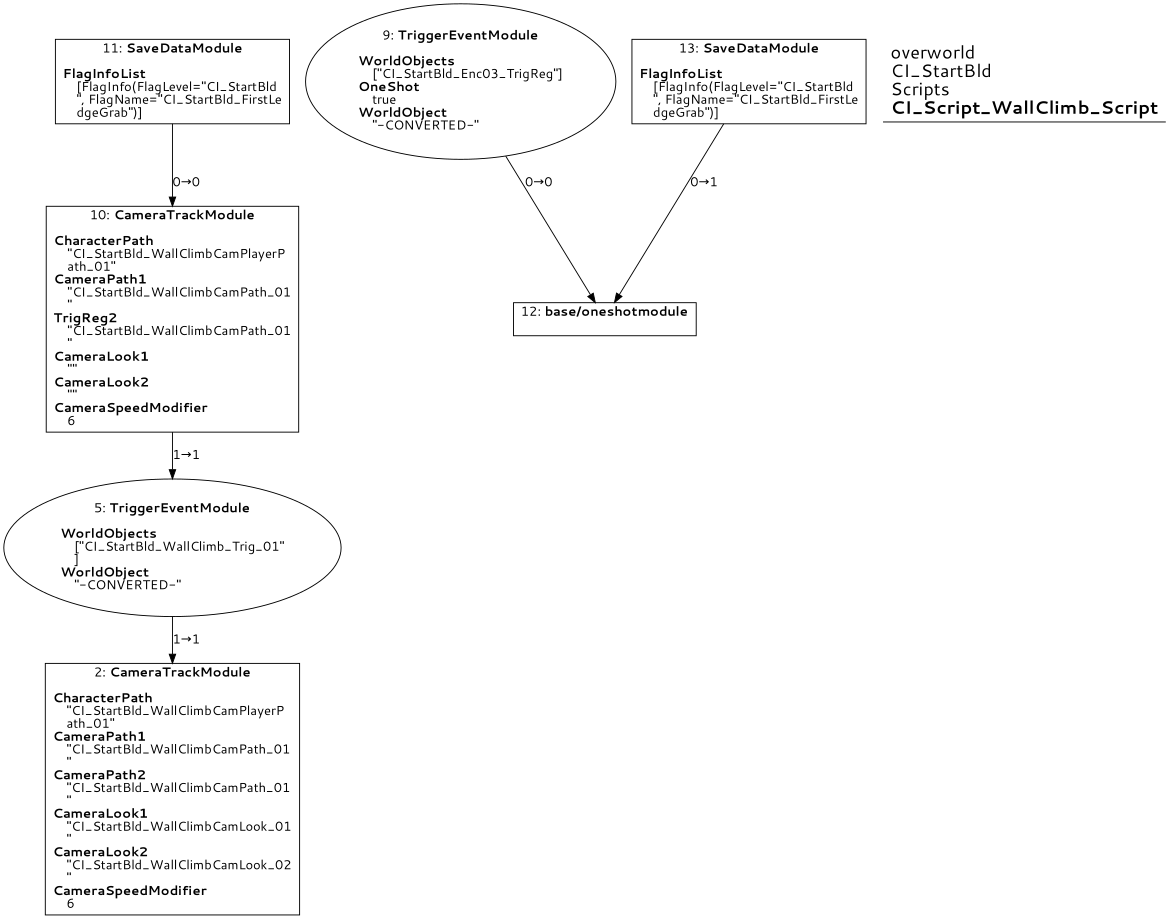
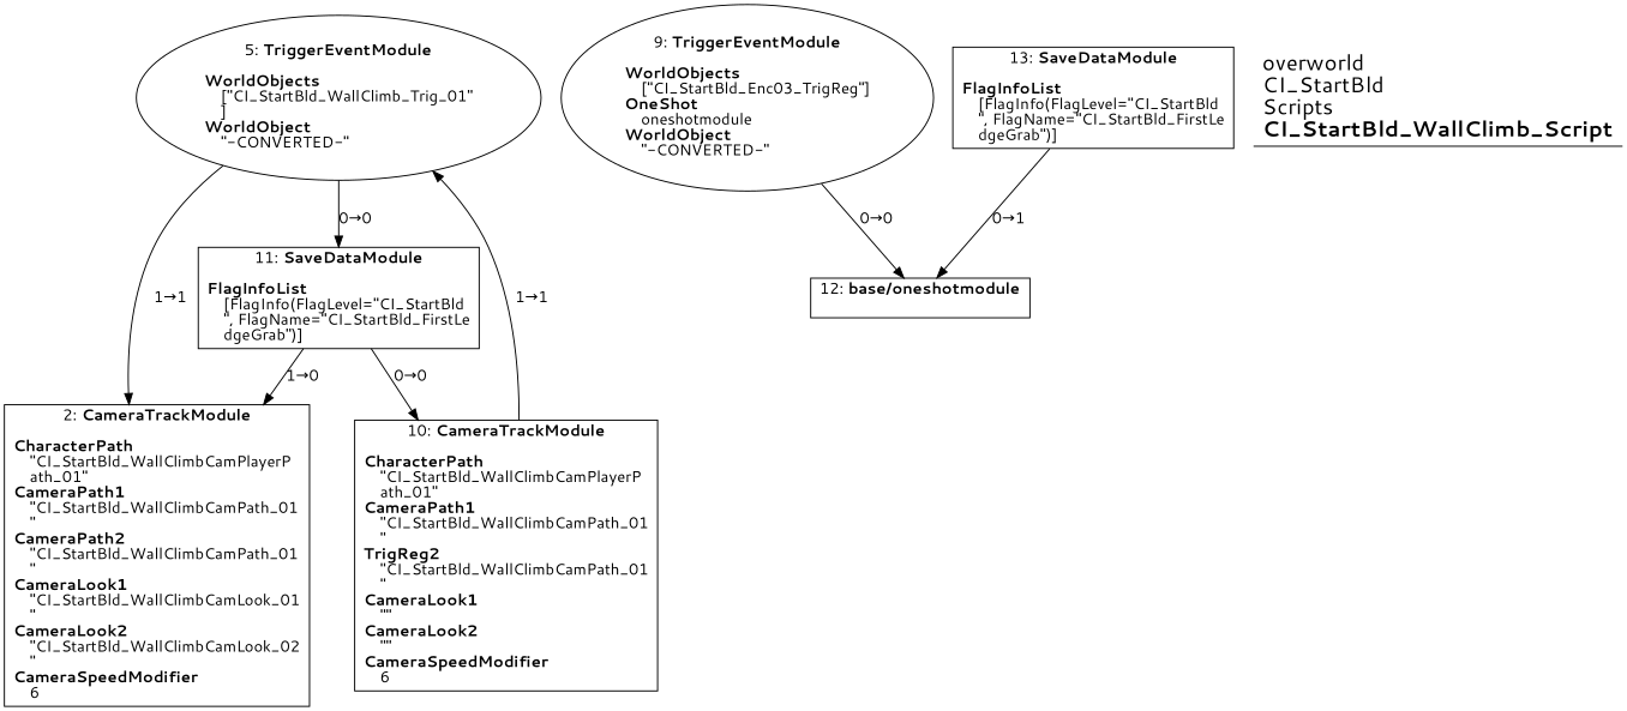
  digraph {
    fontname="Segoe UI"
    splines=spline
    node [fontname="Segoe UI" shape=box]
    edge [fontname="Segoe UI"]
    n1 [label=<2: <b>CameraTrackModule</b><br/><br/><b>CharacterPath</b><br align="left"/>    &quot;CI_StartBld_WallClimbCamPlayerP<br align="left"/>    ath_01&quot;<br align="left"/><b>CameraPath1</b><br align="left"/>    &quot;CI_StartBld_WallClimbCamPath_01<br align="left"/>    &quot;<br align="left"/><b>CameraPath2</b><br align="left"/>    &quot;CI_StartBld_WallClimbCamPath_01<br align="left"/>    &quot;<br align="left"/><b>CameraLook1</b><br align="left"/>    &quot;CI_StartBld_WallClimbCamLook_01<br align="left"/>    &quot;<br align="left"/><b>CameraLook2</b><br align="left"/>    &quot;CI_StartBld_WallClimbCamLook_02<br align="left"/>    &quot;<br align="left"/><b>CameraSpeedModifier</b><br align="left"/>    6<br align="left"/>>]
    n2 [label=<5: <b>TriggerEventModule</b><br/><br/><b>WorldObjects</b><br align="left"/>    [&quot;CI_StartBld_WallClimb_Trig_01&quot;<br align="left"/>    ]<br align="left"/><b>WorldObject</b><br align="left"/>    &quot;-CONVERTED-&quot;<br align="left"/>> shape=oval]
    n3 [label=<11: <b>SaveDataModule</b><br/><br/><b>FlagInfoList</b><br align="left"/>    [FlagInfo(FlagLevel=&quot;CI_StartBld<br align="left"/>    &quot;, FlagName=&quot;CI_StartBld_FirstLe<br align="left"/>    dgeGrab&quot;)]<br align="left"/>>]
    n4 [label=<10: <b>CameraTrackModule</b><br/><br/><b>CharacterPath</b><br align="left"/>    &quot;CI_StartBld_WallClimbCamPlayerP<br align="left"/>    ath_01&quot;<br align="left"/><b>CameraPath1</b><br align="left"/>    &quot;CI_StartBld_WallClimbCamPath_01<br align="left"/>    &quot;<br align="left"/><b>TrigReg2</b><br align="left"/>    &quot;CI_StartBld_WallClimbCamPath_01<br align="left"/>    &quot;<br align="left"/><b>CameraLook1</b><br align="left"/>    &quot;&quot;<br align="left"/><b>CameraLook2</b><br align="left"/>    &quot;&quot;<br align="left"/><b>CameraSpeedModifier</b><br align="left"/>    6<br align="left"/>>]
-   n5 [label=<9: <b>TriggerEventModule</b><br/><br/><b>WorldObjects</b><br align="left"/>    [&quot;CI_StartBld_Enc03_TrigReg&quot;]<br align="left"/><b>OneShot</b><br align="left"/>    true<br align="left"/><b>WorldObject</b><br align="left"/>    &quot;-CONVERTED-&quot;<br align="left"/>> shape=oval]
+   n5 [label=<9: <b>TriggerEventModule</b><br/><br/><b>WorldObjects</b><br align="left"/>    [&quot;CI_StartBld_Enc03_TrigReg&quot;]<br align="left"/><b>OneShot</b><br align="left"/>    oneshotmodule<br align="left"/><b>WorldObject</b><br align="left"/>    &quot;-CONVERTED-&quot;<br align="left"/>> shape=oval]
    n6 [label=<12: <b>base/oneshotmodule</b><br/><br/>>]
    n7 [label=<13: <b>SaveDataModule</b><br/><br/><b>FlagInfoList</b><br align="left"/>    [FlagInfo(FlagLevel=&quot;CI_StartBld<br align="left"/>    &quot;, FlagName=&quot;CI_StartBld_FirstLe<br align="left"/>    dgeGrab&quot;)]<br align="left"/>>]
-   n8 [label=<<font point-size="20">overworld<br align="left"/>CI_StartBld<br align="left"/>Scripts<br align="left"/><b>CI_Script_WallClimb_Script</b><br align="left"/></font>> shape=underline]
+   n8 [label=<<font point-size="20">overworld<br align="left"/>CI_StartBld<br align="left"/>Scripts<br align="left"/><b>CI_StartBld_WallClimb_Script</b><br align="left"/></font>> shape=underline]
    n2 -> n1 [label="1→1"]
+   n2 -> n3 [label="0→0"]
+   n3 -> n1 [label="1→0"]
    n3 -> n4 [label="0→0"]
    n4 -> n2 [label="1→1"]
    n5 -> n6 [label="0→0"]
    n7 -> n6 [label="0→1"]
  }
